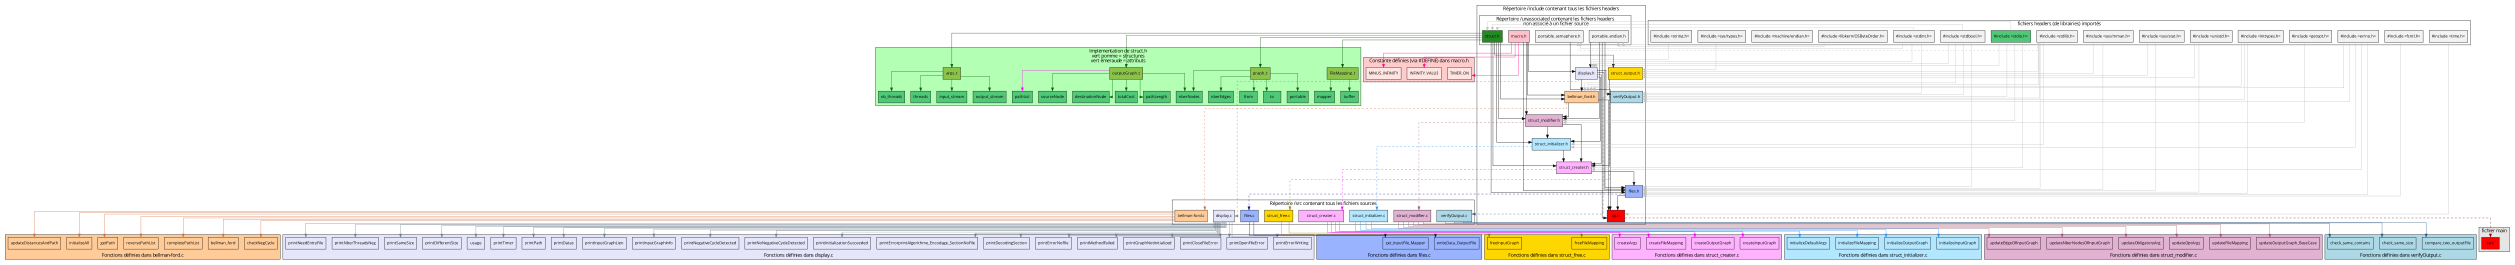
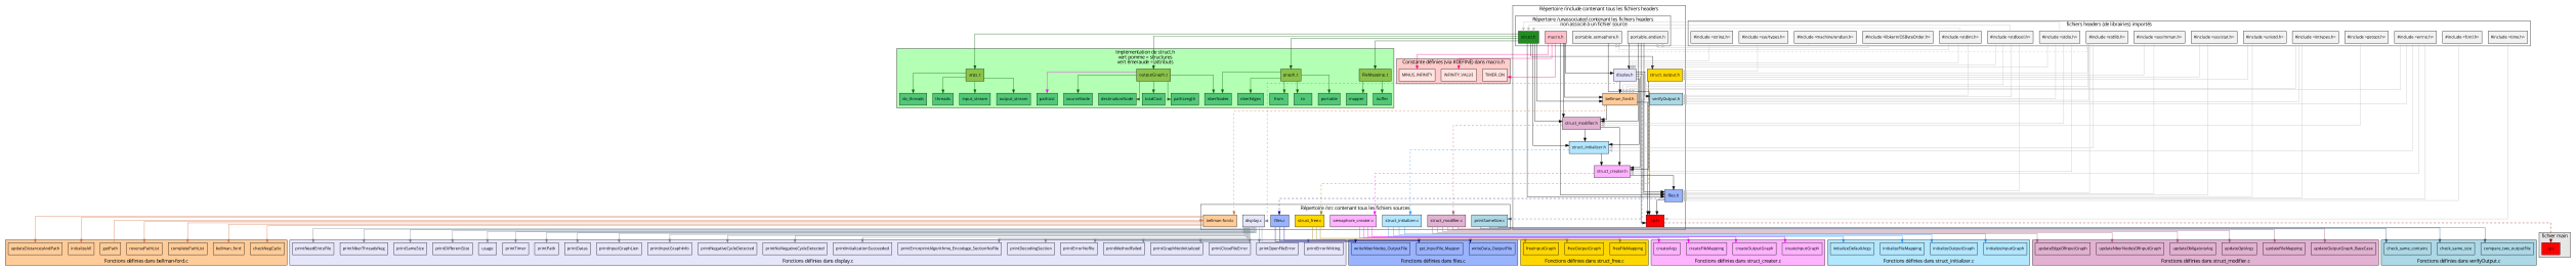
  digraph {
    fontname="Open Sans"
    splines=ortho
    node [fontname="Open Sans" fontsize=12 shape=rectangle style=filled]
    edge [color="#BEBEBE" fontname="Open Sans"]
    n1 [fillcolor="#ffcc99" label="bellman-ford.c"]
    n2 [fillcolor="#E6E6FA" label="display.c"]
    n3 [fillcolor="#99b3ff" label="files.c"]
    n4 [fillcolor="#ffd700" label="struct_free.c"]
-   n5 [fillcolor="#ffb3ff" label="struct_creater.c"]
+   n5 [fillcolor="#ffb3ff" label="semaphore_creater.c"]
    n6 [fillcolor="#b3e6ff" label="struct_initializer.c"]
    n7 [fillcolor="#e2b2d2" label="struct_modifier.c"]
-   n8 [fillcolor=lightblue label="verifyOutput.c"]
+   n8 [fillcolor=lightblue label="printSameSize.c"]
    n9 [fillcolor="#228B22" label="struct.h"]
    n10 [fillcolor="#FFC0CB" label="macro.h"]
    n11 [fillcolor="#f2f2f2" label="portable_endian.h"]
    n12 [fillcolor="#f2f2f2" label="portable_semaphore.h"]
    n13 [fillcolor="#ffcc99" label="bellman_ford.h"]
    n14 [fillcolor="#E6E6FA" label="display.h"]
    n15 [fillcolor="#99b3ff" label="files.h"]
    n16 [fillcolor="#ffb3ff" label="struct_creater.h"]
    n17 [fillcolor="#b3e6ff" label="struct_initializer.h"]
    n18 [fillcolor="#e2b2d2" label="struct_modifier.h"]
    n19 [fillcolor="#ffd700" label="struct_output.h"]
    n20 [fillcolor=lightblue label="verifyOutput.h"]
    n21 [fillcolor=red label="sp.h"]
-   n22 [fillcolor="#50c878" label="#include <stdio.h>"]
+   n22 [fillcolor="#f2f2f2" label="#include <stdio.h>"]
    n23 [fillcolor="#f2f2f2" label="#include <stdbool.h>"]
    n24 [fillcolor="#f2f2f2" label="#include <stdint.h>"]
    n25 [fillcolor="#f2f2f2" label="#include <machine/endian.h>"]
    n26 [fillcolor="#f2f2f2" label="#include <libkern/OSByteOrder.h>"]
    n27 [fillcolor="#f2f2f2" label="#include <stdlib.h>"]
    n28 [fillcolor="#f2f2f2" label="#include <string.h>"]
    n29 [fillcolor="#f2f2f2" label="#include <errno.h>"]
    n30 [fillcolor="#f2f2f2" label="#include <inttypes.h>"]
    n31 [fillcolor="#f2f2f2" label="#include <sys/types.h>"]
    n32 [fillcolor="#f2f2f2" label="#include <time.h>"]
    n33 [fillcolor="#f2f2f2" label="#include <sys/mman.h>"]
    n34 [fillcolor="#f2f2f2" label="#include <sys/stat.h>"]
    n35 [fillcolor="#f2f2f2" label="#include <unistd.h>"]
    n36 [fillcolor="#f2f2f2" label="#include <fcntl.h>"]
    n37 [fillcolor="#f2f2f2" label="#include <getopt.h>"]
    n38 [fillcolor=red label="sp.c"]
    n39 [fillcolor="#8bc34a" label=FileMapping_t]
    n40 [fillcolor="#8bc34a" label=graph_t]
    n41 [fillcolor="#8bc34a" label=outputGraph_t]
    n42 [fillcolor="#8bc34a" label=args_t]
    n43 [fillcolor="#50c878" label=mapper]
    n44 [fillcolor="#50c878" label=buffer]
    n45 [fillcolor="#50c878" label=nberNodes]
    n46 [fillcolor="#50c878" label=nberEdges]
    n47 [fillcolor="#50c878" label=from]
    n48 [fillcolor="#50c878" label=to]
    n49 [fillcolor="#50c878" label=portable]
    n50 [fillcolor="#50c878" label=sourceNode]
    n51 [fillcolor="#50c878" label=destinationNode]
    n52 [fillcolor="#50c878" label=totalCost]
    n53 [fillcolor="#50c878" label=pathLength]
    n54 [fillcolor="#50c878" label=pathList]
    n55 [fillcolor="#50c878" label=input_stream]
    n56 [fillcolor="#50c878" label=output_stream]
    n57 [fillcolor="#50c878" label=nb_threads]
    n58 [fillcolor="#50c878" label=threads]
    n59 [fillcolor="#FFE4E1" label=INFINITY_VALUE]
    n60 [fillcolor="#FFE4E1" label=MINUS_INFINITY]
    n61 [fillcolor="#FFE4E1" label=TIMER_ON]
    get_InputFile_Mapper [style=""]
+   writeNberNodes_OutputFile [style=""]
    writeData_OutputFile [style=""]
    initializeAll [style=""]
    updateDistancesAndPath [style=""]
    checkNegCycle [style=""]
    bellman_ford [style=""]
    completePathList [style=""]
    reversePathList [style=""]
    getPath [style=""]
    printNberThreadsNeg [style=""]
    printNeedEntryFile [style=""]
    printErrorWriting [style=""]
    printOpenFileError [style=""]
    printCloseFileError [style=""]
    printGraphNotInitialized [style=""]
    printMethodFailed [style=""]
    printErrorNoFile [style=""]
    printDecodingSection [style=""]
    printErrorprintAlgorithme_Encodage_SectionNoFile [style=""]
    printInitializationSucceeded [style=""]
    printNoNegativeCycleDetected [style=""]
    printNegativeCycleDetected [style=""]
    printInputGraphInfo [style=""]
    printInputGraphLien [style=""]
    printDatas [style=""]
    printPath [style=""]
    printTimer [style=""]
    usage [style=""]
    printDifferentSize [style=""]
    printSameSize [style=""]
    updateNberNodesOfInputGraph [style=""]
    updateEdgeOfInputGraph [style=""]
    updateOutputGraph_BaseCase [style=""]
    updateFileMapping [style=""]
    updateOptArgs [style=""]
    updateObligatoryArg [style=""]
    createInputGraph [style=""]
    createOutputGraph [style=""]
    createFileMapping [style=""]
    createArgs [style=""]
+   freeOutputGraph [style=""]
    freeInputGraph [style=""]
    freeFileMapping [style=""]
    initializeInputGraph [style=""]
    initializeOutputGraph [style=""]
    initializeFileMapping [style=""]
    initializeDefaultArgs [style=""]
    check_same_size [style=""]
    check_same_contains [style=""]
    compare_two_outputFile [style=""]
    subgraph cluster_1 {
      fontcolor=black
      label="Répertoire /src contenant tous les fichiers sources"
      n1
      n2
      n3
      n4
      n5
      n6
      n7
      n8
    }
    subgraph cluster_2 {
      fontcolor=black
      label="Répertoire /include contenant tous les fichiers headers"
      n13
      n14
      n15
      n16
      n17
      n18
      n19
      n20
      n21
      subgraph cluster_3 {
        fontcolor=black
        label="Répertoire /unassociated contenant les fichiers headers\n non associé à un fichier source"
        n9
        n10
        n11
        n12
      }
    }
    subgraph cluster_4 {
      fontcolor=black
      label="fichiers headers (de librairies) importés"
      rankdir=TD
      n22
      n23
      n24
      n25
      n26
      n27
      n28
      n29
      n30
      n31
      n32
      n33
      n34
      n35
      n36
      n37
    }
    subgraph cluster_5 {
      bgcolor="#e6e6e6"
      fontcolor=black
      label="fichier main"
      n38
    }
    subgraph cluster_6 {
      bgcolor="#b3ffb3"
      fontcolor=black
      label="Implémentation de struct.h\nvert pomme = structures\nvert émeraude = attributs"
      n39
      n40
      n41
      n42
      n43
      n44
      n45
      n46
      n47
      n48
      n49
      n50
      n51
      n52
      n53
      n54
      n55
      n56
      n57
      n58
    }
    subgraph cluster_7 {
      bgcolor="#ffcccb"
      fontcolor=black
      label="Constante définies (via #DEFINE) dans macro.h"
      n59
      n60
      n61
    }
    subgraph cluster_8 {
      bgcolor="#99b3ff"
      fontcolor=black
      label="Fonctions définies dans files.c"
      labelloc=b
      rankdir=TB
      splines=polyline
      get_InputFile_Mapper
+     writeNberNodes_OutputFile
      writeData_OutputFile
    }
    subgraph cluster_9 {
      bgcolor="#ffcc99"
      fontcolor=black
      label="Fonctions définies dans bellman-ford.c"
      labelloc=b
      rankdir=TB
      splines=polyline
      initializeAll
      updateDistancesAndPath
      checkNegCycle
      bellman_ford
      completePathList
      reversePathList
      getPath
    }
    subgraph cluster_10 {
      bgcolor="#E6E6FA"
      fontcolor=black
      label="Fonctions définies dans display.c"
      labelloc=b
      rankdir=TB
      splines=polyline
      printNberThreadsNeg
      printNeedEntryFile
      printErrorWriting
      printOpenFileError
      printCloseFileError
      printGraphNotInitialized
      printMethodFailed
      printErrorNoFile
      printDecodingSection
      printErrorprintAlgorithme_Encodage_SectionNoFile
      printInitializationSucceeded
      printNoNegativeCycleDetected
      printNegativeCycleDetected
      printInputGraphInfo
      printInputGraphLien
      printDatas
      printPath
      printTimer
      usage
      printDifferentSize
      printSameSize
    }
    subgraph cluster_11 {
      bgcolor="#e2b2d2"
      fontcolor=black
      label="Fonctions définies dans struct_modifier.c"
      labelloc=b
      rankdir=TB
      splines=polyline
      updateNberNodesOfInputGraph
      updateEdgeOfInputGraph
      updateOutputGraph_BaseCase
      updateFileMapping
      updateOptArgs
      updateObligatoryArg
    }
    subgraph cluster_12 {
      bgcolor="#ffb3ff"
      fontcolor=black
      label="Fonctions définies dans struct_creater.c"
      labelloc=b
      rankdir=TB
      splines=polyline
      createInputGraph
      createOutputGraph
      createFileMapping
      createArgs
    }
    subgraph cluster_13 {
      bgcolor="#ffd700"
      fontcolor=black
      label="Fonctions définies dans struct_free.c"
      labelloc=b
      rankdir=TB
      splines=polyline
+     freeOutputGraph
      freeInputGraph
      freeFileMapping
    }
    subgraph cluster_14 {
      bgcolor="#b3e6ff"
      fontcolor=black
      label="Fonctions définies dans struct_initializer.c"
      labelloc=b
      rankdir=TB
      splines=polyline
      initializeInputGraph
      initializeOutputGraph
      initializeFileMapping
      initializeDefaultArgs
    }
    subgraph cluster_15 {
      bgcolor=lightblue
      fontcolor=black
      label="Fonctions définies dans verifyOutput.c"
      labelloc=b
      rankdir=TB
      splines=polyline
      check_same_size
      check_same_contains
      compare_two_outputFile
    }
    n1 -> initializeAll [color="#d16e40" constraint=true]
    n1 -> updateDistancesAndPath [color="#d16e40" constraint=true]
    n1 -> checkNegCycle [color="#d16e40" constraint=true]
    n1 -> bellman_ford [color="#d16e40" constraint=true]
    n1 -> completePathList [color="#d16e40" constraint=true]
    n1 -> reversePathList [color="#d16e40" constraint=true]
-   n1 -> getPath [color="#d16e40" constraint=true]
+   getPath -> n1 [color="#d16e40" constraint=true]
    n2 -> printNberThreadsNeg [color="#708090" constraint=true]
    n2 -> printNeedEntryFile [color="#708090" constraint=true]
    n2 -> printErrorWriting [color="#708090" constraint=true]
    n2 -> printOpenFileError [color="#708090" constraint=true]
    n2 -> printCloseFileError [color="#708090" constraint=true]
    n2 -> printGraphNotInitialized [color="#708090" constraint=true]
    n2 -> printMethodFailed [color="#708090" constraint=true]
    n2 -> printErrorNoFile [color="#708090" constraint=true]
    n2 -> printDecodingSection [color="#708090" constraint=true]
    n2 -> printErrorprintAlgorithme_Encodage_SectionNoFile [color="#708090" constraint=true]
    n2 -> printInitializationSucceeded [color="#708090" constraint=true]
    n2 -> printNoNegativeCycleDetected [color="#708090" constraint=true]
    n2 -> printNegativeCycleDetected [color="#708090" constraint=true]
    n2 -> printInputGraphInfo [color="#708090" constraint=true]
    n2 -> printInputGraphLien [color="#708090" constraint=true]
    n2 -> printDatas [color="#708090" constraint=true]
    n2 -> printPath [color="#708090" constraint=true]
    n2 -> printTimer [color="#708090" constraint=true]
    n2 -> usage [color="#708090" constraint=true]
    n2 -> printDifferentSize [color="#708090" constraint=true]
    n2 -> printSameSize [color="#708090" constraint=true]
    n3 -> get_InputFile_Mapper [color="#00008B" constraint=true]
+   n3 -> writeNberNodes_OutputFile [color="#00008B" constraint=true]
    n3 -> writeData_OutputFile [color="#00008B" constraint=true]
+   n4 -> freeOutputGraph [color="#997a00" constraint=true]
    n4 -> freeInputGraph [color="#997a00" constraint=true]
    n4 -> freeFileMapping [color="#997a00" constraint=true]
    n5 -> createInputGraph [color="#ff00ff" constraint=true]
    n5 -> createOutputGraph [color="#ff00ff" constraint=true]
    n5 -> createFileMapping [color="#ff00ff" constraint=true]
    n5 -> createArgs [color="#ff00ff" constraint=true]
    n6 -> initializeInputGraph [color="#1E90FF" constraint=true]
    n6 -> initializeOutputGraph [color="#1E90FF" constraint=true]
    n6 -> initializeFileMapping [color="#1E90FF" constraint=true]
    n6 -> initializeDefaultArgs [color="#1E90FF" constraint=true]
    n7 -> updateNberNodesOfInputGraph [color="#9e5670" constraint=true]
    n7 -> updateEdgeOfInputGraph [color="#9e5670" constraint=true]
    n7 -> updateOutputGraph_BaseCase [color="#9e5670" constraint=true]
    n7 -> updateFileMapping [color="#9e5670" constraint=true]
    n7 -> updateOptArgs [color="#9e5670" constraint=true]
    n7 -> updateObligatoryArg [color="#9e5670" constraint=true]
    n8 -> check_same_size [color="#2B547E" constraint=true]
    n8 -> check_same_contains [color="#2B547E" constraint=true]
    n8 -> compare_two_outputFile [color="#2B547E" constraint=true]
    n9 -> n13 [color=""]
    n9 -> n15 [color=""]
-   n9 -> n16 [color=""]
    n9 -> n17 [color=""]
    n9 -> n18 [color=""]
    n9 -> n19 [color=""]
    n9 -> n39 [color="#004d00"]
    n9 -> n40 [color="#004d00"]
    n9 -> n41 [color="#004d00"]
    n9 -> n42 [color="#004d00"]
    n10 -> n13 [color=""]
    n10 -> n14 [color=""]
    n10 -> n15 [color=""]
    n10 -> n18 [color=""]
    n10 -> n59 [color="#ff007f"]
    n10 -> n60 [color="#ff007f"]
    n10 -> n61 [color="#ff007f"]
    n11 -> n14 [color=""]
    n11 -> n15 [color=""]
    n11 -> n18 [color=""]
    n11 -> n21 [color=""]
    n12 -> n21 [color=""]
    n13 -> n1 [color="#d16e40" style=dashed]
    n13 -> n18 [color=""]
    n13 -> n21 [color=""]
    n14 -> n2 [color="#708090" style=dashed]
    n14 -> n13 [color=""]
    n14 -> n15 [color=""]
    n14 -> n16 [color=""]
    n14 -> n17 [color=""]
    n14 -> n20 [color=""]
    n15 -> n3 [color="#00008B" style=dashed]
    n15 -> n21 [color=""]
    n16 -> n5 [color="#ff00ff" style=dashed]
    n16 -> n15 [color=""]
    n17 -> n6 [color="#1E90FF" style=dashed]
    n17 -> n16 [color=""]
    n18 -> n7 [color="#9e5670" style=dashed]
    n18 -> n16 [color=""]
    n18 -> n17 [color=""]
    n19 -> n4 [color="#997a00" style=dashed]
    n19 -> n16 [color=""]
    n20 -> n8 [color="#2B547E" style=dashed]
    n21 -> n38 [color="#8B0000" style=dashed]
    n22 -> n9
    n22 -> n14
    n22 -> n16
    n22 -> n18
    n22 -> n20
    n23 -> n9
    n23 -> n13
    n23 -> n14
    n23 -> n15
    n23 -> n20
    n24 -> n9
    n24 -> n12 [constraint=false]
    n24 -> n14
    n24 -> n20
    n25 -> n11 [constraint=false]
    n26 -> n11 [constraint=false]
    n27 -> n12 [constraint=false style=dashed]
    n27 -> n13
    n27 -> n15
    n27 -> n17
    n27 -> n19
    n27 -> n20
    n28 -> n14
    n29 -> n13
    n29 -> n15
    n29 -> n16
    n29 -> n17
    n29 -> n20
    n30 -> n13
    n30 -> n15
    n30 -> n20
    n31 -> n19
    n32 -> n21
    n33 -> n15
    n33 -> n19
    n34 -> n15
    n34 -> n19
    n35 -> n15
    n35 -> n19
    n36 -> n15
    n37 -> n18
    n39 -> n43 [color="#006400"]
    n39 -> n44 [color="#006400"]
    n40 -> n45 [color="#006400"]
    n40 -> n46 [color="#006400"]
    n40 -> n47 [color="#006400"]
    n40 -> n48 [color="#006400"]
    n40 -> n49 [color="#006400"]
    n41 -> n45 [color="#006400"]
    n41 -> n50 [color="#006400"]
    n41 -> n51 [color="#006400"]
    n41 -> n52 [color="#006400"]
    n41 -> n53 [color="#006400"]
    n41 -> n54 [color="#ff00ff"]
    n42 -> n55 [color="#006400"]
    n42 -> n56 [color="#006400"]
    n42 -> n57 [color="#006400"]
    n42 -> n58 [color="#006400"]
  }
